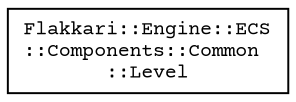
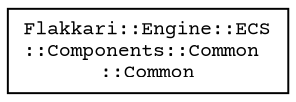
  digraph {
    rankdir=LR
    fontname="Courier Prime"
-   n1 [color=black fillcolor=white fontname="Courier Prime" fontsize=10 height=0.2 label="Flakkari::Engine::ECS\l::Components::Common\l::Level" shape=record style=filled width=0.4]
+   n1 [color=black fillcolor=white fontname="Courier Prime" fontsize=10 height=0.2 label="Flakkari::Engine::ECS\l::Components::Common\l::Common" shape=record style=filled width=0.4]
  }
